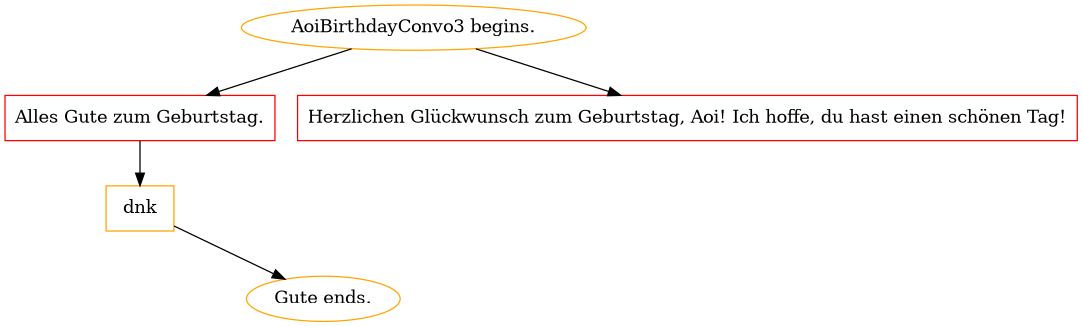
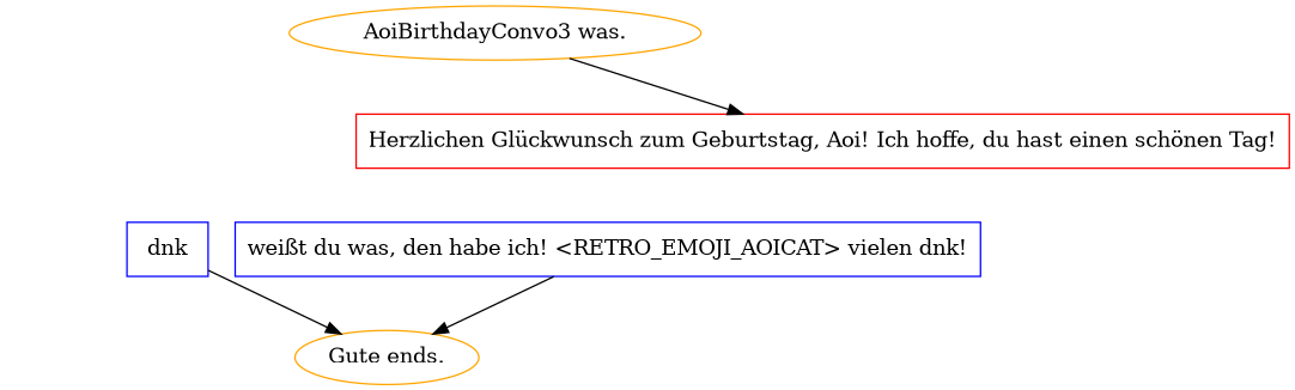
  digraph {
    node [color=orange shape=box]
-   "AoiBirthdayConvo3 begins." [shape=""]
-   n2 [color=red label="Alles Gute zum Geburtstag."]
+   "AoiBirthdayConvo3 begins." [label="AoiBirthdayConvo3 was." shape=""]
    n3 [color=red label="Herzlichen Glückwunsch zum Geburtstag, Aoi! Ich hoffe, du hast einen schönen Tag!"]
-   n4 [label=dnk]
+   n4 [color=blue label=dnk]
    n5 [label="Gute ends." shape=""]
-   "AoiBirthdayConvo3 begins." -> n2
+   n6 [color=blue label="weißt du was, den habe ich! <RETRO_EMOJI_AOICAT> vielen dnk!"]
    "AoiBirthdayConvo3 begins." -> n3
-   n2 -> n4
    n4 -> n5
+   n6 -> n5
  }
